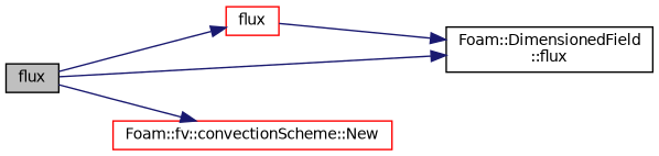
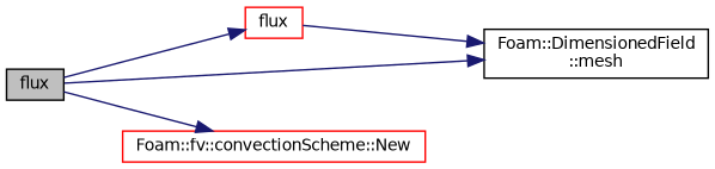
  digraph {
    rankdir=LR
    node [color=black fontname=Helvetica fontsize=10 shape=record]
    edge [color=midnightblue fontname=Helvetica fontsize=10 labelfontname=Helvetica labelfontsize=10 style=solid]
    n1 [fillcolor=grey75 fontcolor=black height=0.2 label=flux style=filled width=0.4]
    n2 [color=red height=0.2 label=flux width=0.4]
-   n3 [height=0.2 label="Foam::DimensionedField\l::flux" width=0.4]
+   n3 [height=0.2 label="Foam::DimensionedField\l::mesh" width=0.4]
    n4 [color=red height=0.2 label="Foam::fv::convectionScheme::New" width=0.4]
    n1 -> n2
    n1 -> n3
    n1 -> n4
    n2 -> n3
  }
